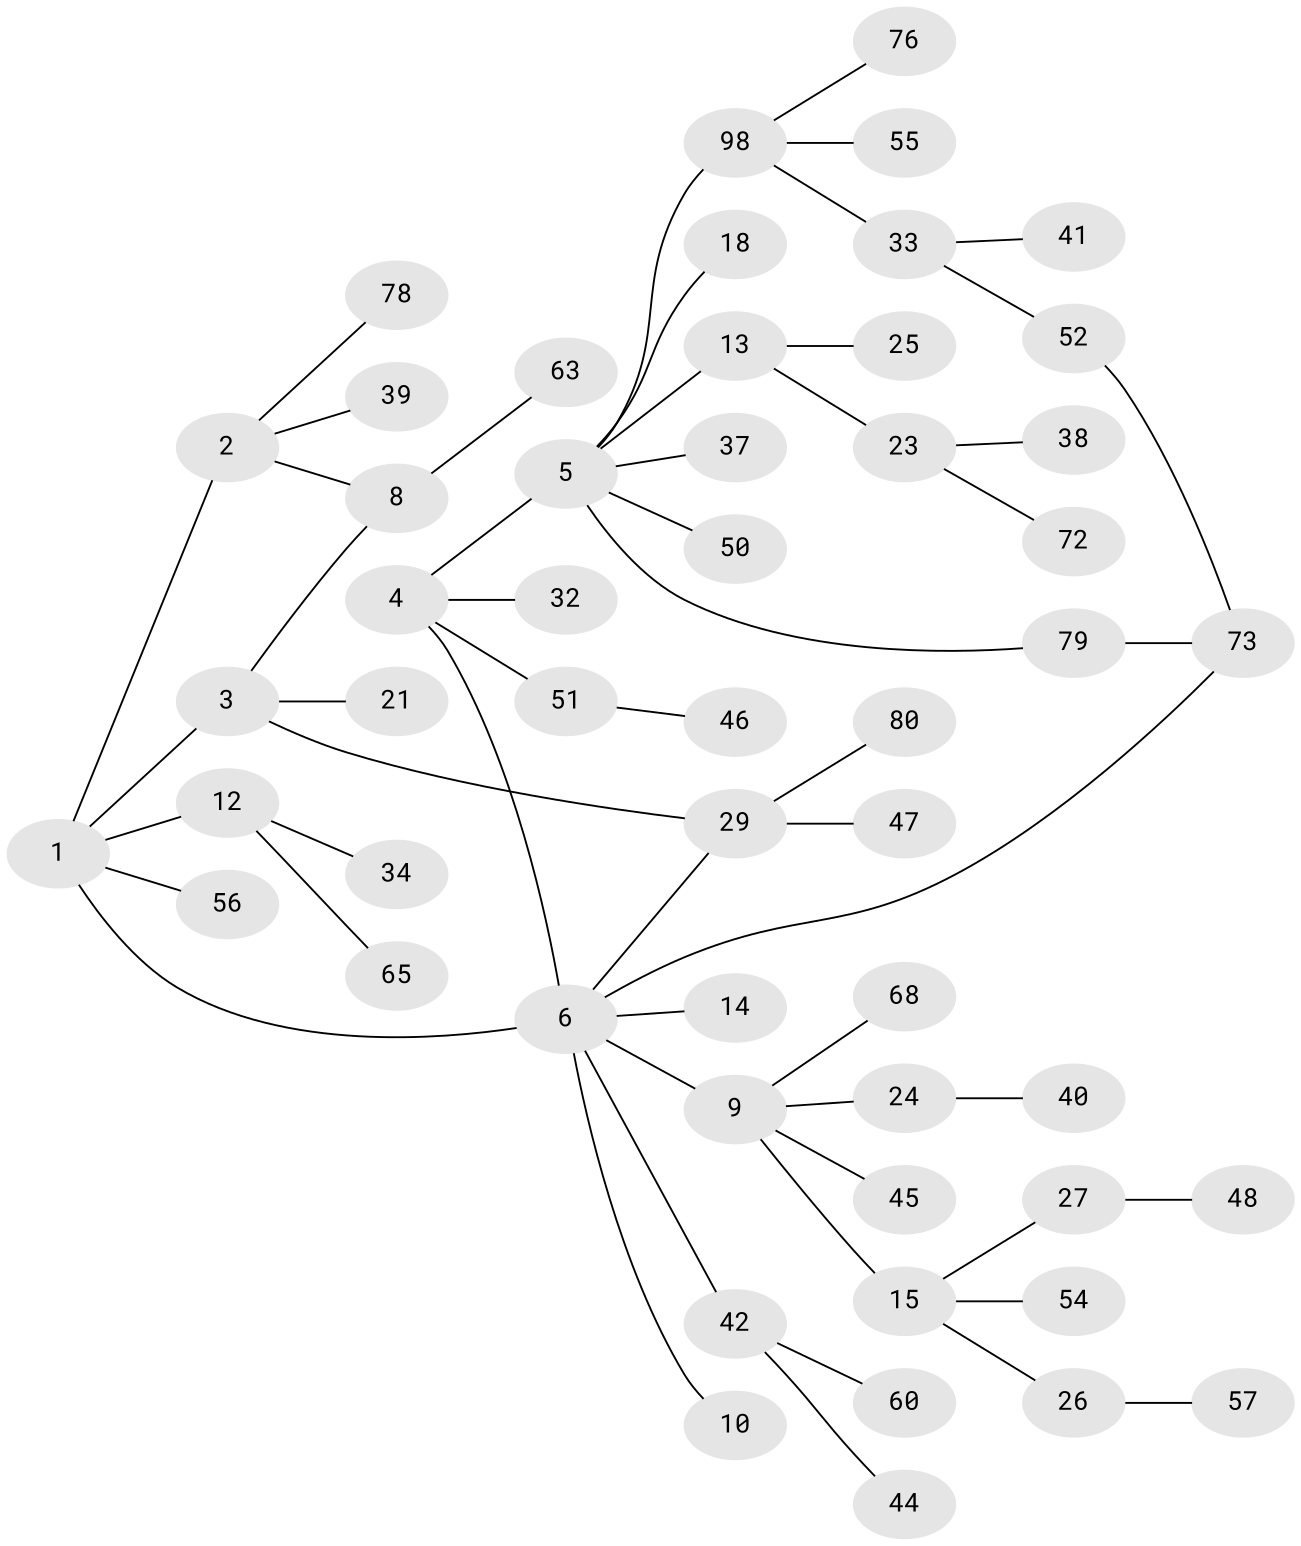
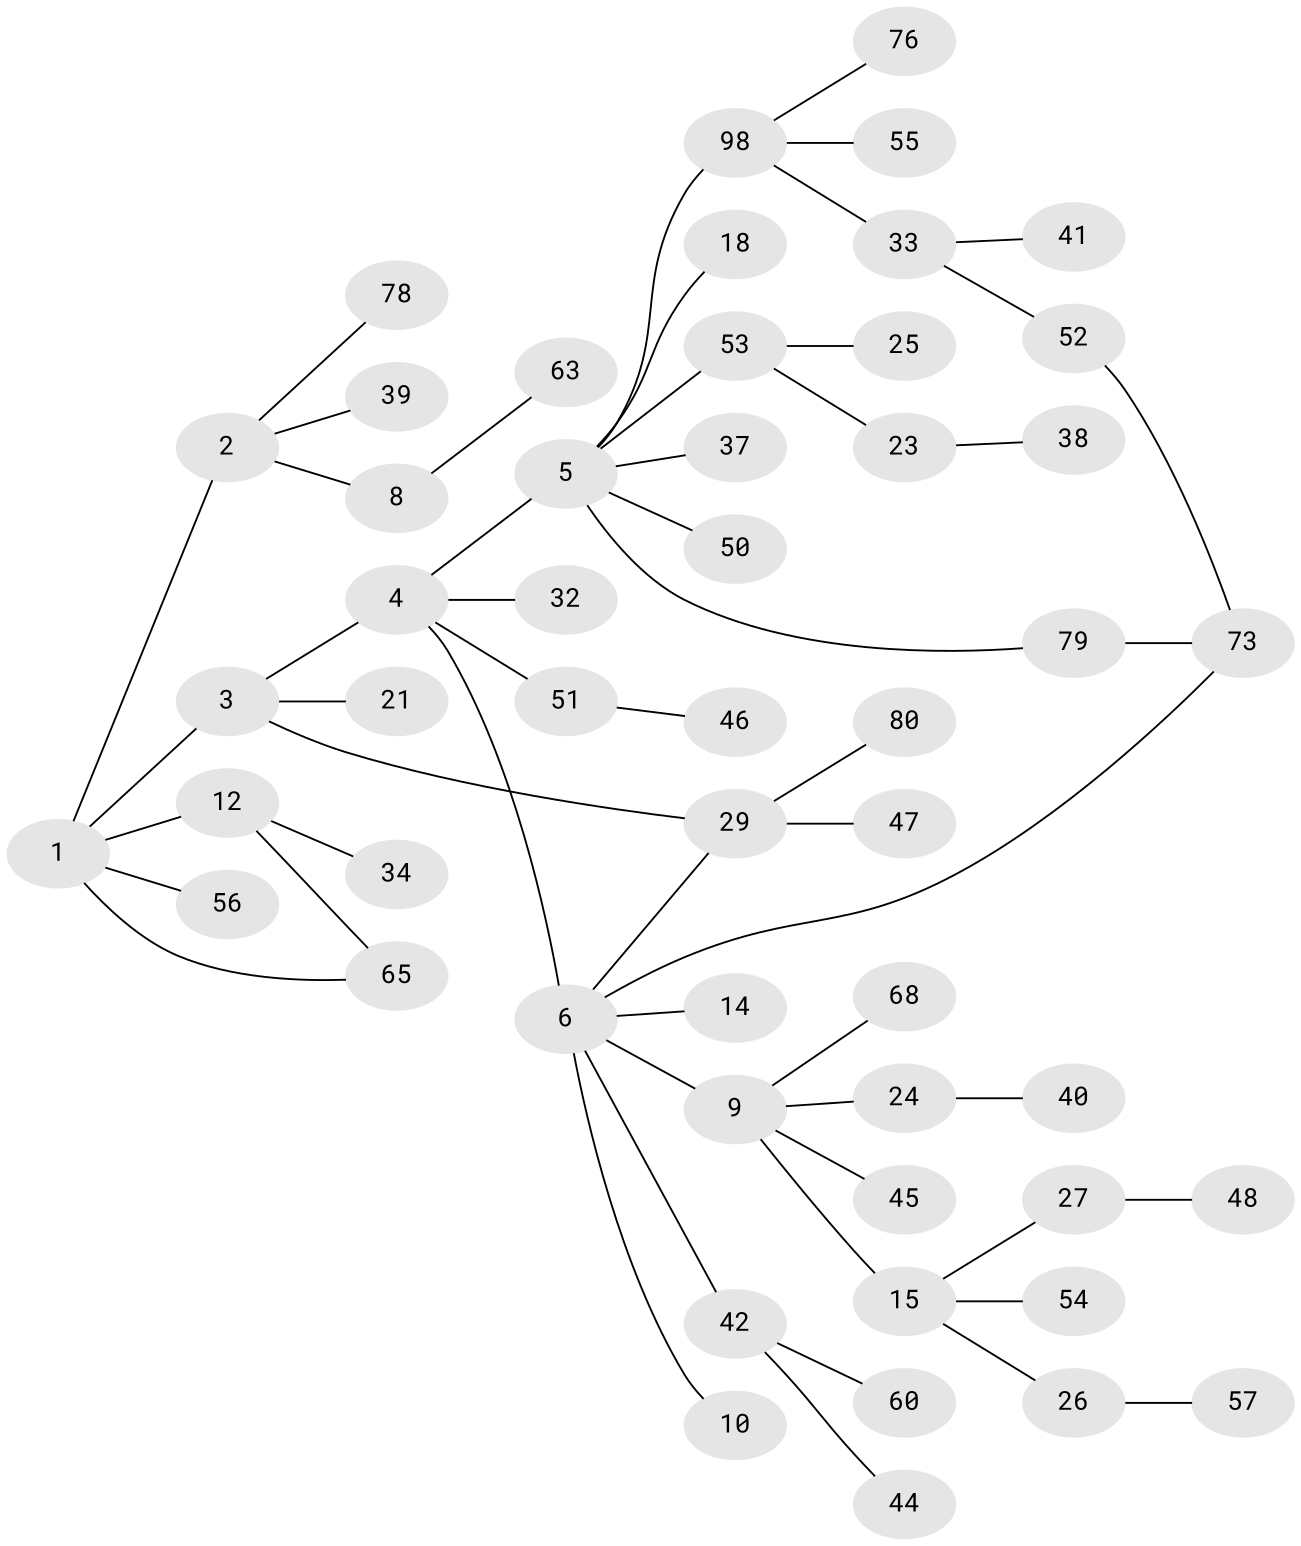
  graph {
    fontname="Roboto Mono"
    rankdir=LR
    node [color=gray90 fontname="Roboto Mono" style=filled]
    edge [fontname="Roboto Mono"]
    1 [super="+69"]
    2 [super="+20"]
    3
    12 [super="+19"]
    56 [super="+61"]
    65
    8 [super="+30"]
    39
    78
    4 [super="+64"]
    n11 [label=21 super="+77"]
    29 [super="+31"]
    34
    63
    5 [super="+17"]
    6 [super="+7"]
    32 [super="+75"]
    51
    47 [super="+70"]
    80
-   13 [super="+16"]
+   13 [super="+16" label=53]
    18 [super="+66"]
    n23 [label=98 super="+62"]
    37
    50 [super="+74"]
    n26 [label=79]
    9 [super="+21"]
    10
    14 [super="+58"]
    42 [super="+49"]
    73 [super="+79"]
    46
    23 [super="+67"]
    25 [super="+43"]
    33 [super="+36"]
    55
    76
    15 [super="+35"]
    24
    45
    68
    44
    60
    26 [super="+71"]
    27
    54
    40
    38
-   72
    57
    48 [super="+81"]
    41
    52
    1 -- 2
    1 -- 3
    1 -- 12
    1 -- 56
-   1 -- 6
+   1 -- 65
    2 -- 8
    2 -- 39
    2 -- 78
-   3 -- 8
+   3 -- 4
    3 -- n11
    3 -- 29
    12 -- 65
    12 -- 34
    8 -- 63
    4 -- 5
    4 -- 6
    4 -- 32
    4 -- 51
    29 -- 47
    29 -- 80
    5 -- 13
    5 -- 18
    5 -- n23
    5 -- 37
    5 -- 50
    5 -- n26
    6 -- 29
    6 -- 9
    6 -- 10
    6 -- 14
    6 -- 42
    6 -- 73
    51 -- 46
    13 -- 23
    13 -- 25
    n23 -- 33
    n23 -- 55
    n23 -- 76
    n26 -- 73
    9 -- 15
    9 -- 24
    9 -- 45
    9 -- 68
    42 -- 44
    42 -- 60
    23 -- 38
-   23 -- 72
    33 -- 41
    33 -- 52
    15 -- 26
    15 -- 27
    15 -- 54
    24 -- 40
    26 -- 57
    27 -- 48
    52 -- 73
  }
